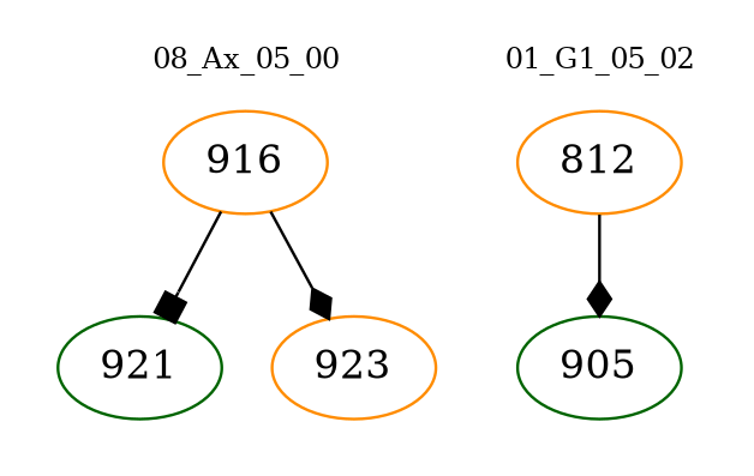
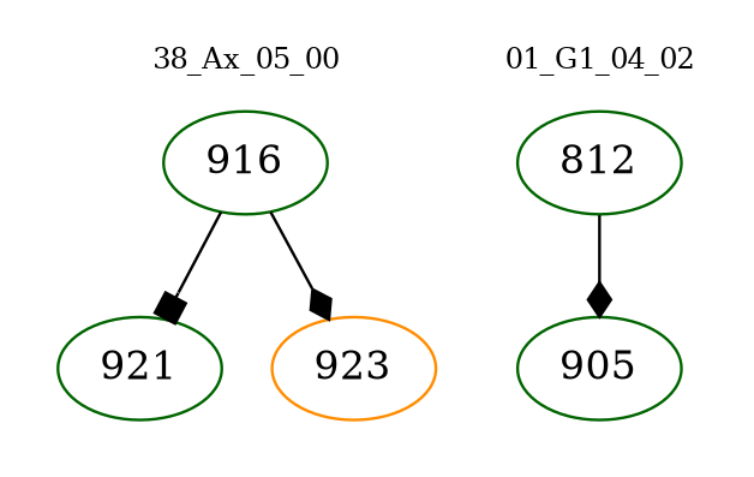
  digraph {
    node [color=darkgreen]
    edge [arrowhead=diamond color=black]
-   n1 [color=darkorange label=916]
+   n1 [label=916]
    n2 [label=921]
    n3 [color=darkorange label=923]
-   n4 [color=darkorange label=812]
+   n4 [label=812]
    n5 [label=905]
    subgraph cluster_1 {
      color=white
      fontsize=10
-     label="08_Ax_05_00"
+     label="38_Ax_05_00"
      n1
      n2
      n3
    }
    subgraph cluster_2 {
      color=white
      fontsize=10
-     label="01_G1_05_02"
+     label="01_G1_04_02"
      n4
      n5
    }
    n1 -> n2 [arrowhead=box]
    n1 -> n3
    n4 -> n5
  }
